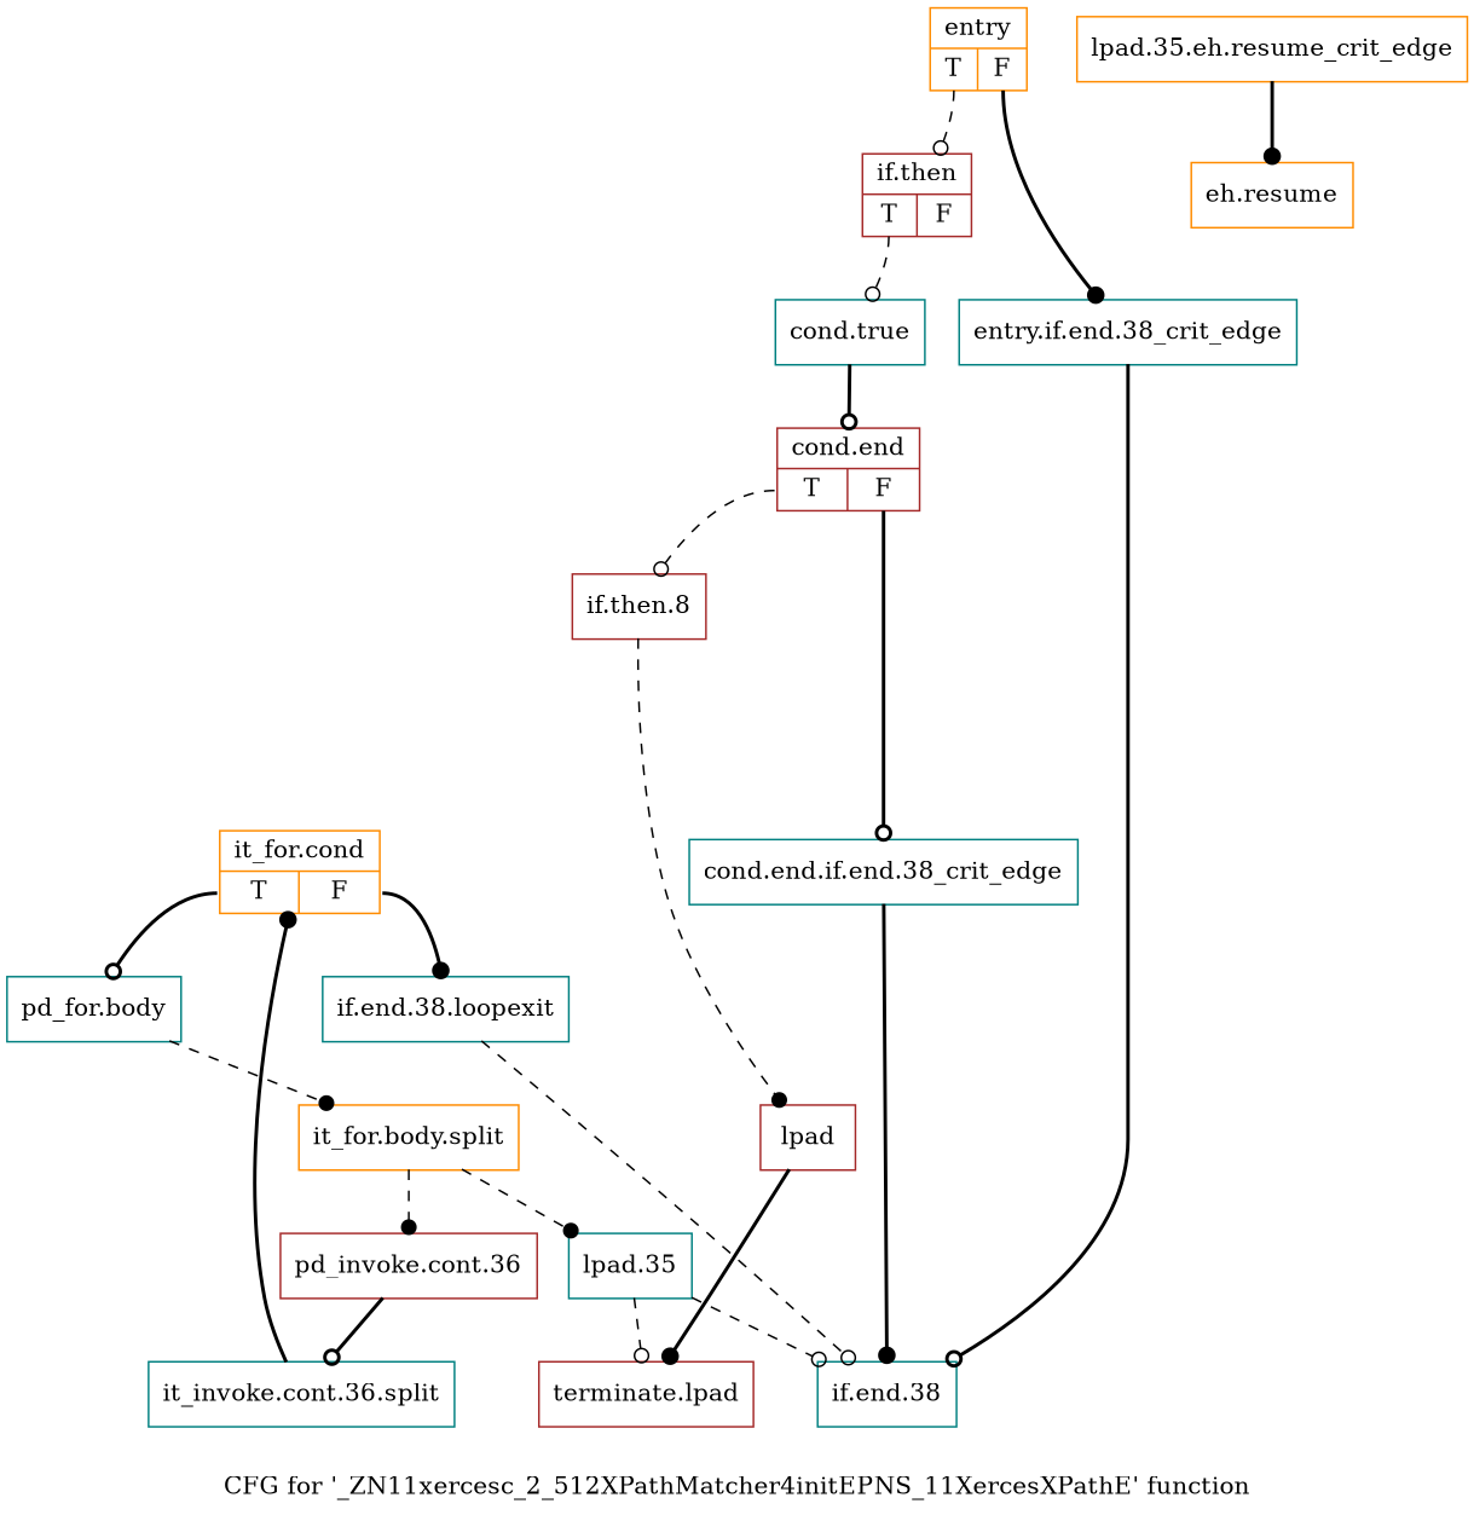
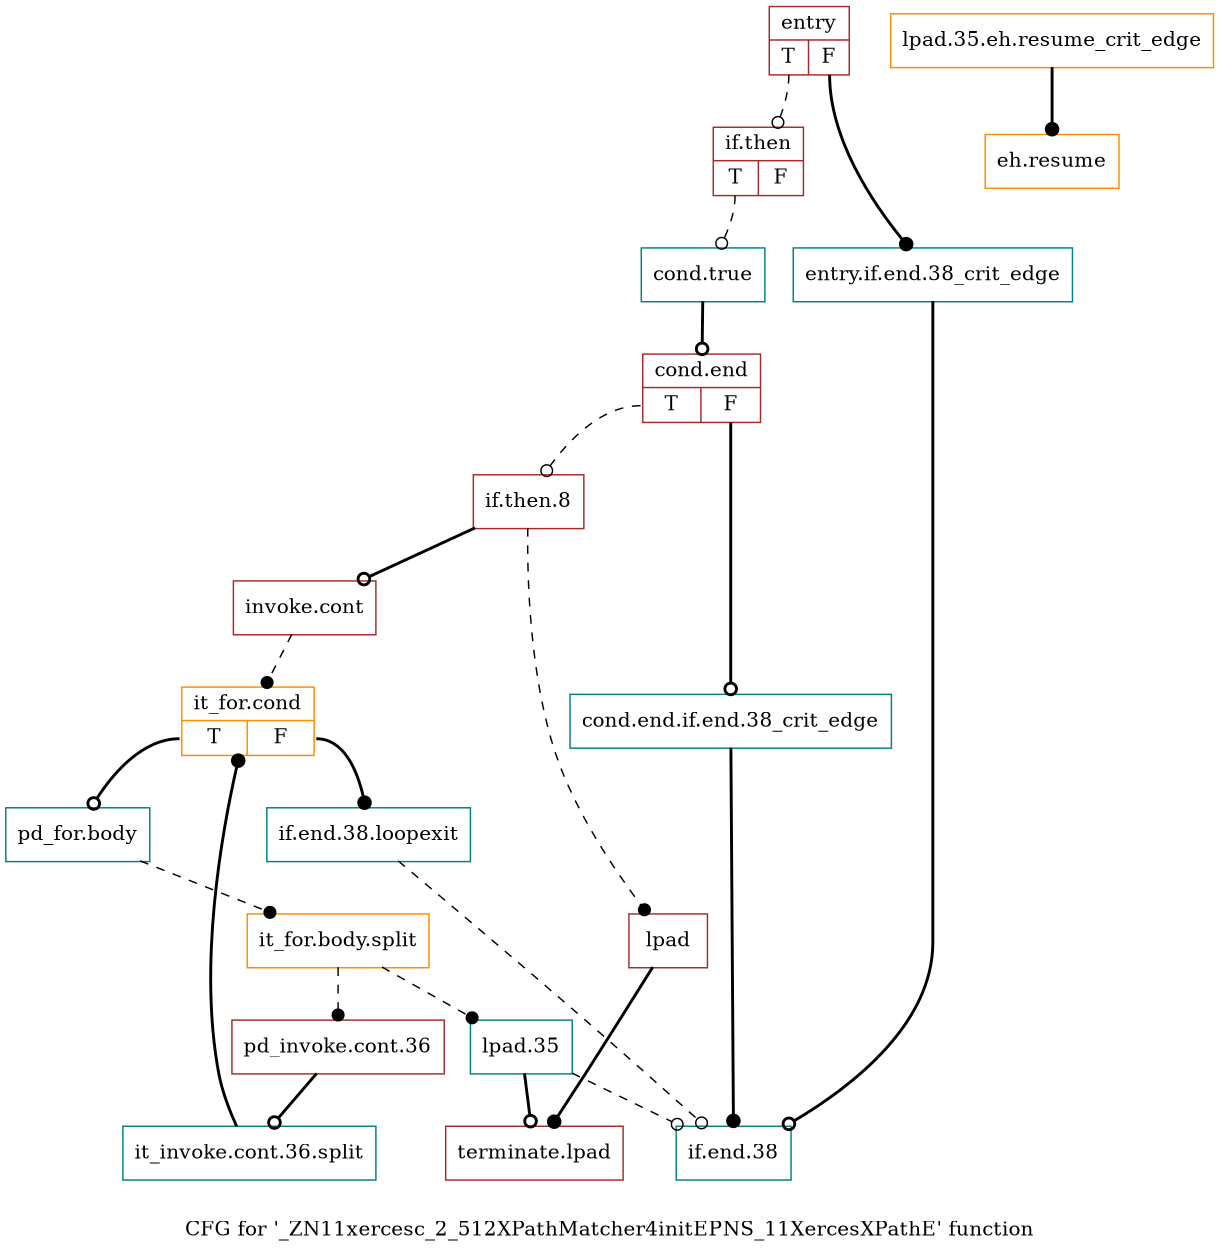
  digraph {
    label="CFG for '_ZN11xercesc_2_512XPathMatcher4initEPNS_11XercesXPathE' function"
    node [color=teal shape=record]
    edge [arrowhead=odot style=bold]
-   n1 [color=darkorange label="{entry|{<s0>T|<s1>F}}"]
+   n1 [color=brown label="{entry|{<s0>T|<s1>F}}"]
    n2 [color=brown label="{if.then|{<s0>T|<s1>F}}"]
    n3 [label="{entry.if.end.38_crit_edge}"]
    n4 [label="{cond.true}"]
    n5 [label="{if.end.38}"]
    n6 [color=brown label="{cond.end|{<s0>T|<s1>F}}"]
    n7 [color=brown label="{if.then.8}"]
    n8 [label="{cond.end.if.end.38_crit_edge}"]
+   n9 [color=brown label="{invoke.cont}"]
    n10 [color=brown label="{lpad}"]
    n11 [color=darkorange label="{it_for.cond|{<s0>T|<s1>F}}"]
    n12 [color=brown label="{terminate.lpad}"]
    n13 [label="{pd_for.body}"]
    n14 [label="{if.end.38.loopexit}"]
    n15 [color=darkorange label="{it_for.body.split}"]
    n16 [color=brown label="{pd_invoke.cont.36}"]
    n17 [label="{lpad.35}"]
    n18 [label="{it_invoke.cont.36.split}"]
    n19 [color=darkorange label="{lpad.35.eh.resume_crit_edge}"]
    n20 [color=darkorange label="{eh.resume}"]
    n1 -> n2 [style=dashed tailport=s0]
    n1 -> n3 [arrowhead=dot tailport=s1]
    n2 -> n4 [style=dashed tailport=s0]
    n3 -> n5
    n4 -> n6
    n6 -> n7 [style=dashed tailport=s0]
    n6 -> n8 [tailport=s1]
+   n7 -> n9
    n7 -> n10 [arrowhead=dot style=dashed]
    n8 -> n5 [arrowhead=dot]
+   n9 -> n11 [arrowhead=dot style=dashed]
    n10 -> n12 [arrowhead=dot]
    n11 -> n13 [tailport=s0]
    n11 -> n14 [arrowhead=dot tailport=s1]
    n13 -> n15 [arrowhead=dot style=dashed]
    n14 -> n5 [style=dashed]
    n15 -> n16 [arrowhead=dot style=dashed]
    n15 -> n17 [arrowhead=dot style=dashed]
    n16 -> n18
    n17 -> n5 [style=dashed]
-   n17 -> n12 [style=dashed]
+   n17 -> n12
    n18 -> n11 [arrowhead=dot]
    n19 -> n20 [arrowhead=dot]
  }
